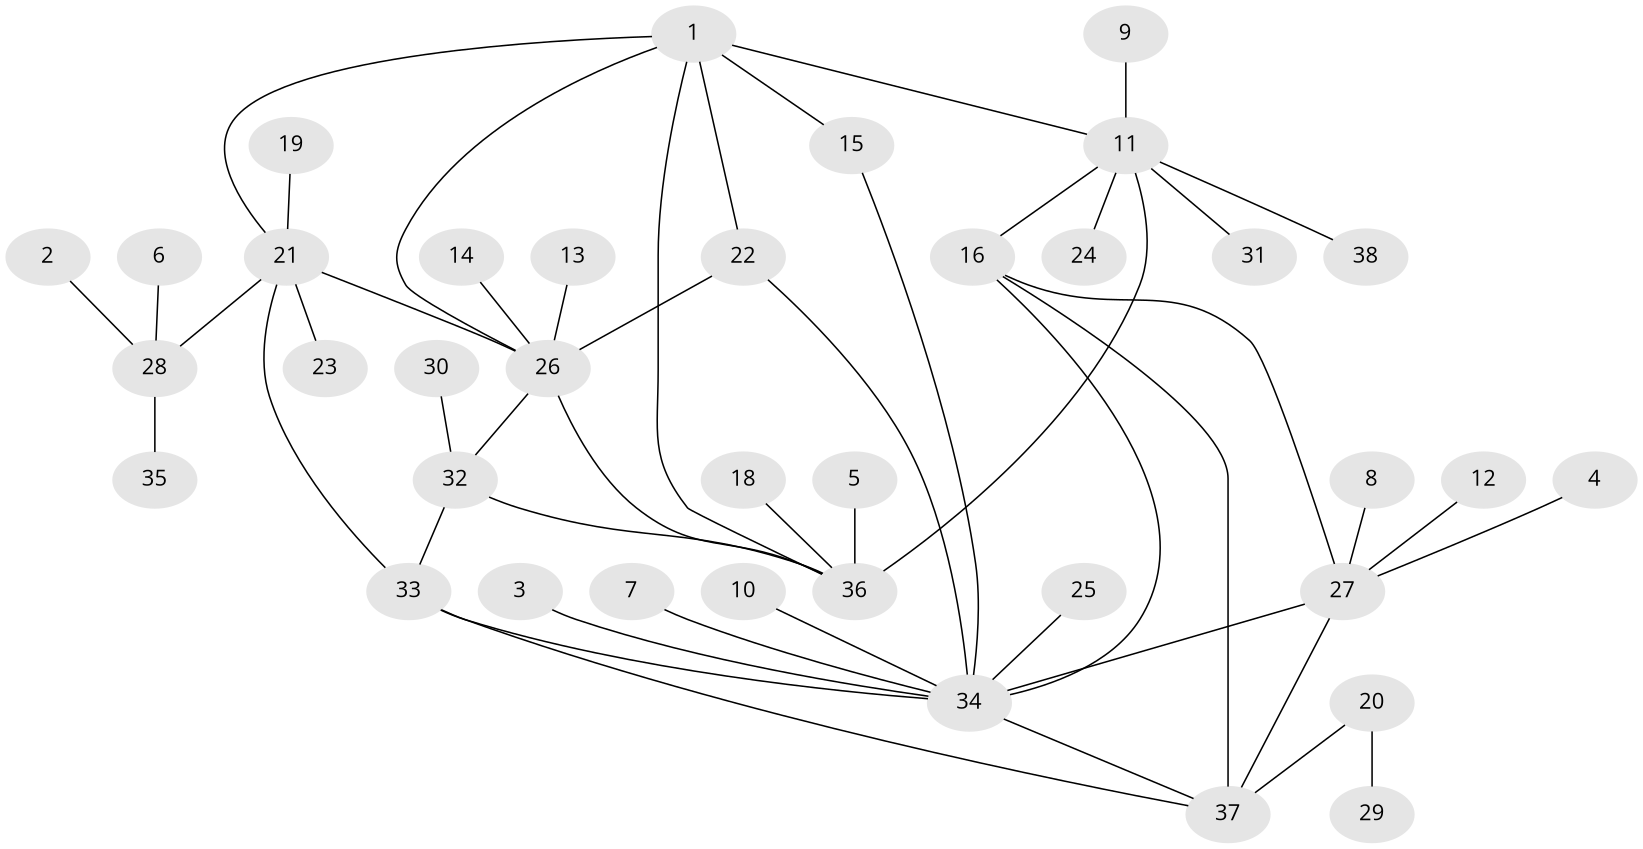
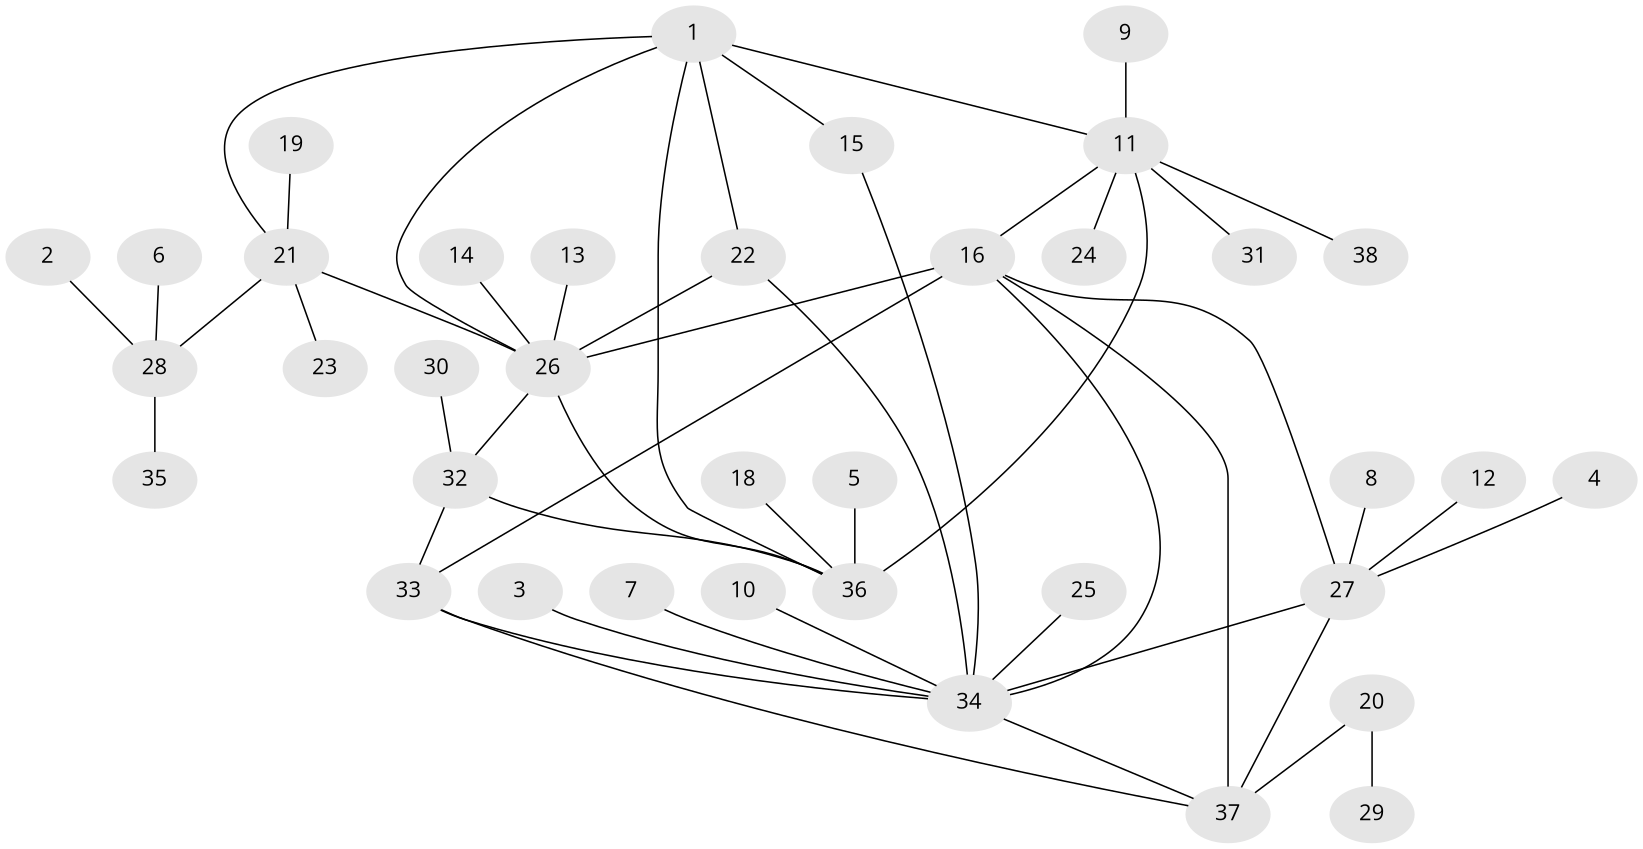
  graph {
    fontname="Open Sans"
    node [color=gray90 fontname="Open Sans" style=filled]
    edge [fontname="Open Sans" weight=1.0]
    1
    11
    15
    21
    22
    26
    36
    16
    24
    31
    38
    34
    28
    23
    32
    37
    2
    35
    3
    4
    27
    5
    6
    7
    8
    9
    10
    33
    12
    13
    14
    18
    19
    20
    29
    25
    30
    1 -- 11
    1 -- 15
    1 -- 21
    1 -- 22
    1 -- 26
    1 -- 36
    11 -- 36
    11 -- 16
    11 -- 24
    11 -- 31
    11 -- 38
    15 -- 34
    21 -- 26
    21 -- 28
    21 -- 23
    22 -- 26
    22 -- 34
    26 -- 36
    26 -- 32 [weight=2.0]
+   16 -- 26
    16 -- 34
    16 -- 37
    16 -- 27
-   21 -- 33
+   16 -- 33
    34 -- 37
    28 -- 35
    32 -- 36
    32 -- 33
    2 -- 28
    3 -- 34
    4 -- 27
    27 -- 34
    27 -- 37
    5 -- 36
    6 -- 28
    7 -- 34
    8 -- 27
    9 -- 11
    10 -- 34
    33 -- 34
    33 -- 37
    12 -- 27
    13 -- 26
    14 -- 26
    18 -- 36
    19 -- 21
    20 -- 37
    20 -- 29
    25 -- 34
    30 -- 32
  }
